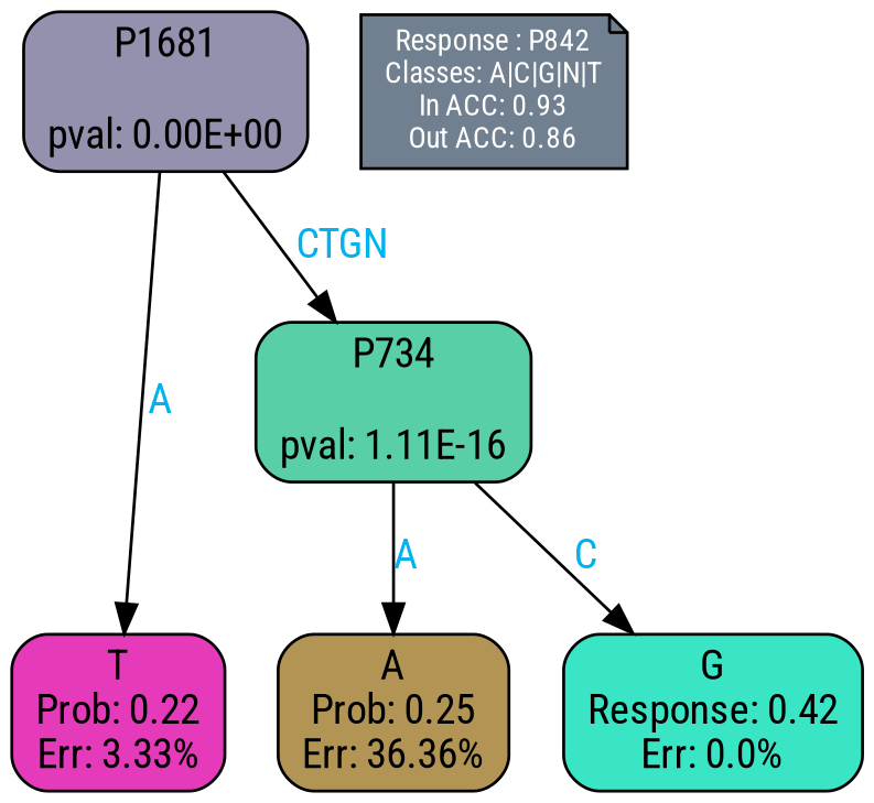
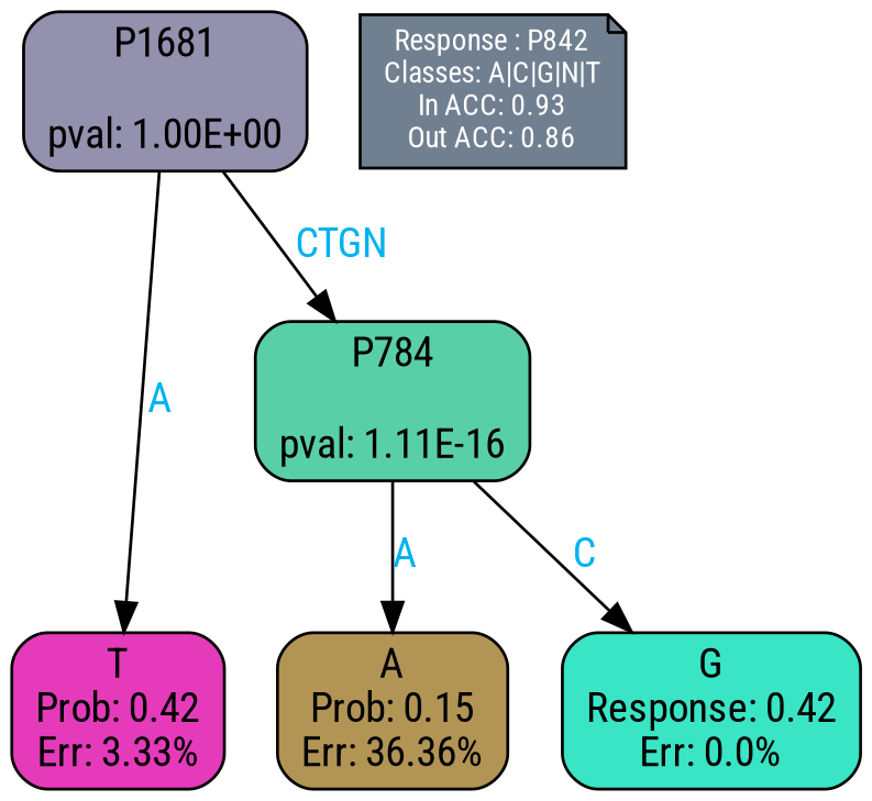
  digraph {
    fontname="Roboto Condensed"
    ranksep=equally
    splines=polylines
    node [color=black fontname="Roboto Condensed" shape=box style="filled, rounded"]
    edge [fontcolor=deepskyblue2 fontname="Roboto Condensed"]
-   n1 [fillcolor="#e53bbb" label="T\nProb: 0.22\nErr: 3.33%"]
-   n2 [fillcolor="#b29555" label="A\nProb: 0.25\nErr: 36.36%"]
+   n1 [fillcolor="#e53bbb" label="T\nProb: 0.42\nErr: 3.33%"]
+   n2 [fillcolor="#b29555" label="A\nProb: 0.15\nErr: 36.36%"]
    n3 [fillcolor="#39e5c5" label="G\nResponse: 0.42\nErr: 0.0%"]
    n4 [align=left fillcolor=slategray fontcolor=white fontsize=10 label="Response : P842\nClasses: A|C|G|N|T\nIn ACC: 0.93\nOut ACC: 0.86\n" shape=note style=filled]
-   n5 [fillcolor="#9491af" label="P1681\n\npval: 0.00E+00"]
-   n6 [fillcolor="#59cfa7" label="P734\n\npval: 1.11E-16"]
+   n5 [fillcolor="#9491af" label="P1681\n\npval: 1.00E+00"]
+   n6 [fillcolor="#59cfa7" label="P784\n\npval: 1.11E-16"]
    subgraph sub_1 {
      rank=same
      n1
      n2
      n3
    }
    subgraph sub_2 {
      rank=same
      n4
      n5
    }
    n5 -> n1 [label=A]
    n5 -> n6 [label=CTGN]
    n6 -> n2 [label=A]
    n6 -> n3 [label=C]
  }
